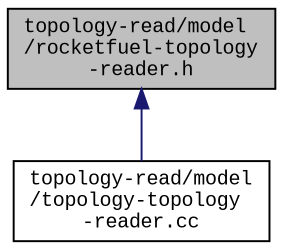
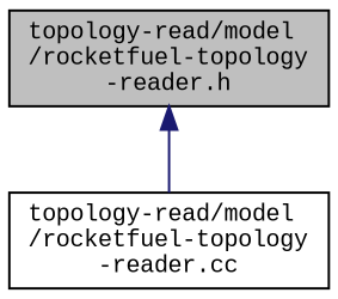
  digraph {
    fontname="Liberation Mono"
    node [color=black fontname="Liberation Mono" fontsize=10 shape=record style=filled]
    n1 [fillcolor=grey75 fontcolor=black height=0.2 label="topology-read/model\l/rocketfuel-topology\l-reader.h" width=0.4]
-   n2 [fillcolor=white height=0.2 label="topology-read/model\l/topology-topology\l-reader.cc" width=0.4]
+   n2 [fillcolor=white height=0.2 label="topology-read/model\l/rocketfuel-topology\l-reader.cc" width=0.4]
    n1 -> n2 [color=midnightblue dir=back fontname="Liberation Mono" fontsize=10 labelfontname=Helvetica labelfontsize=10 style=solid]
  }
